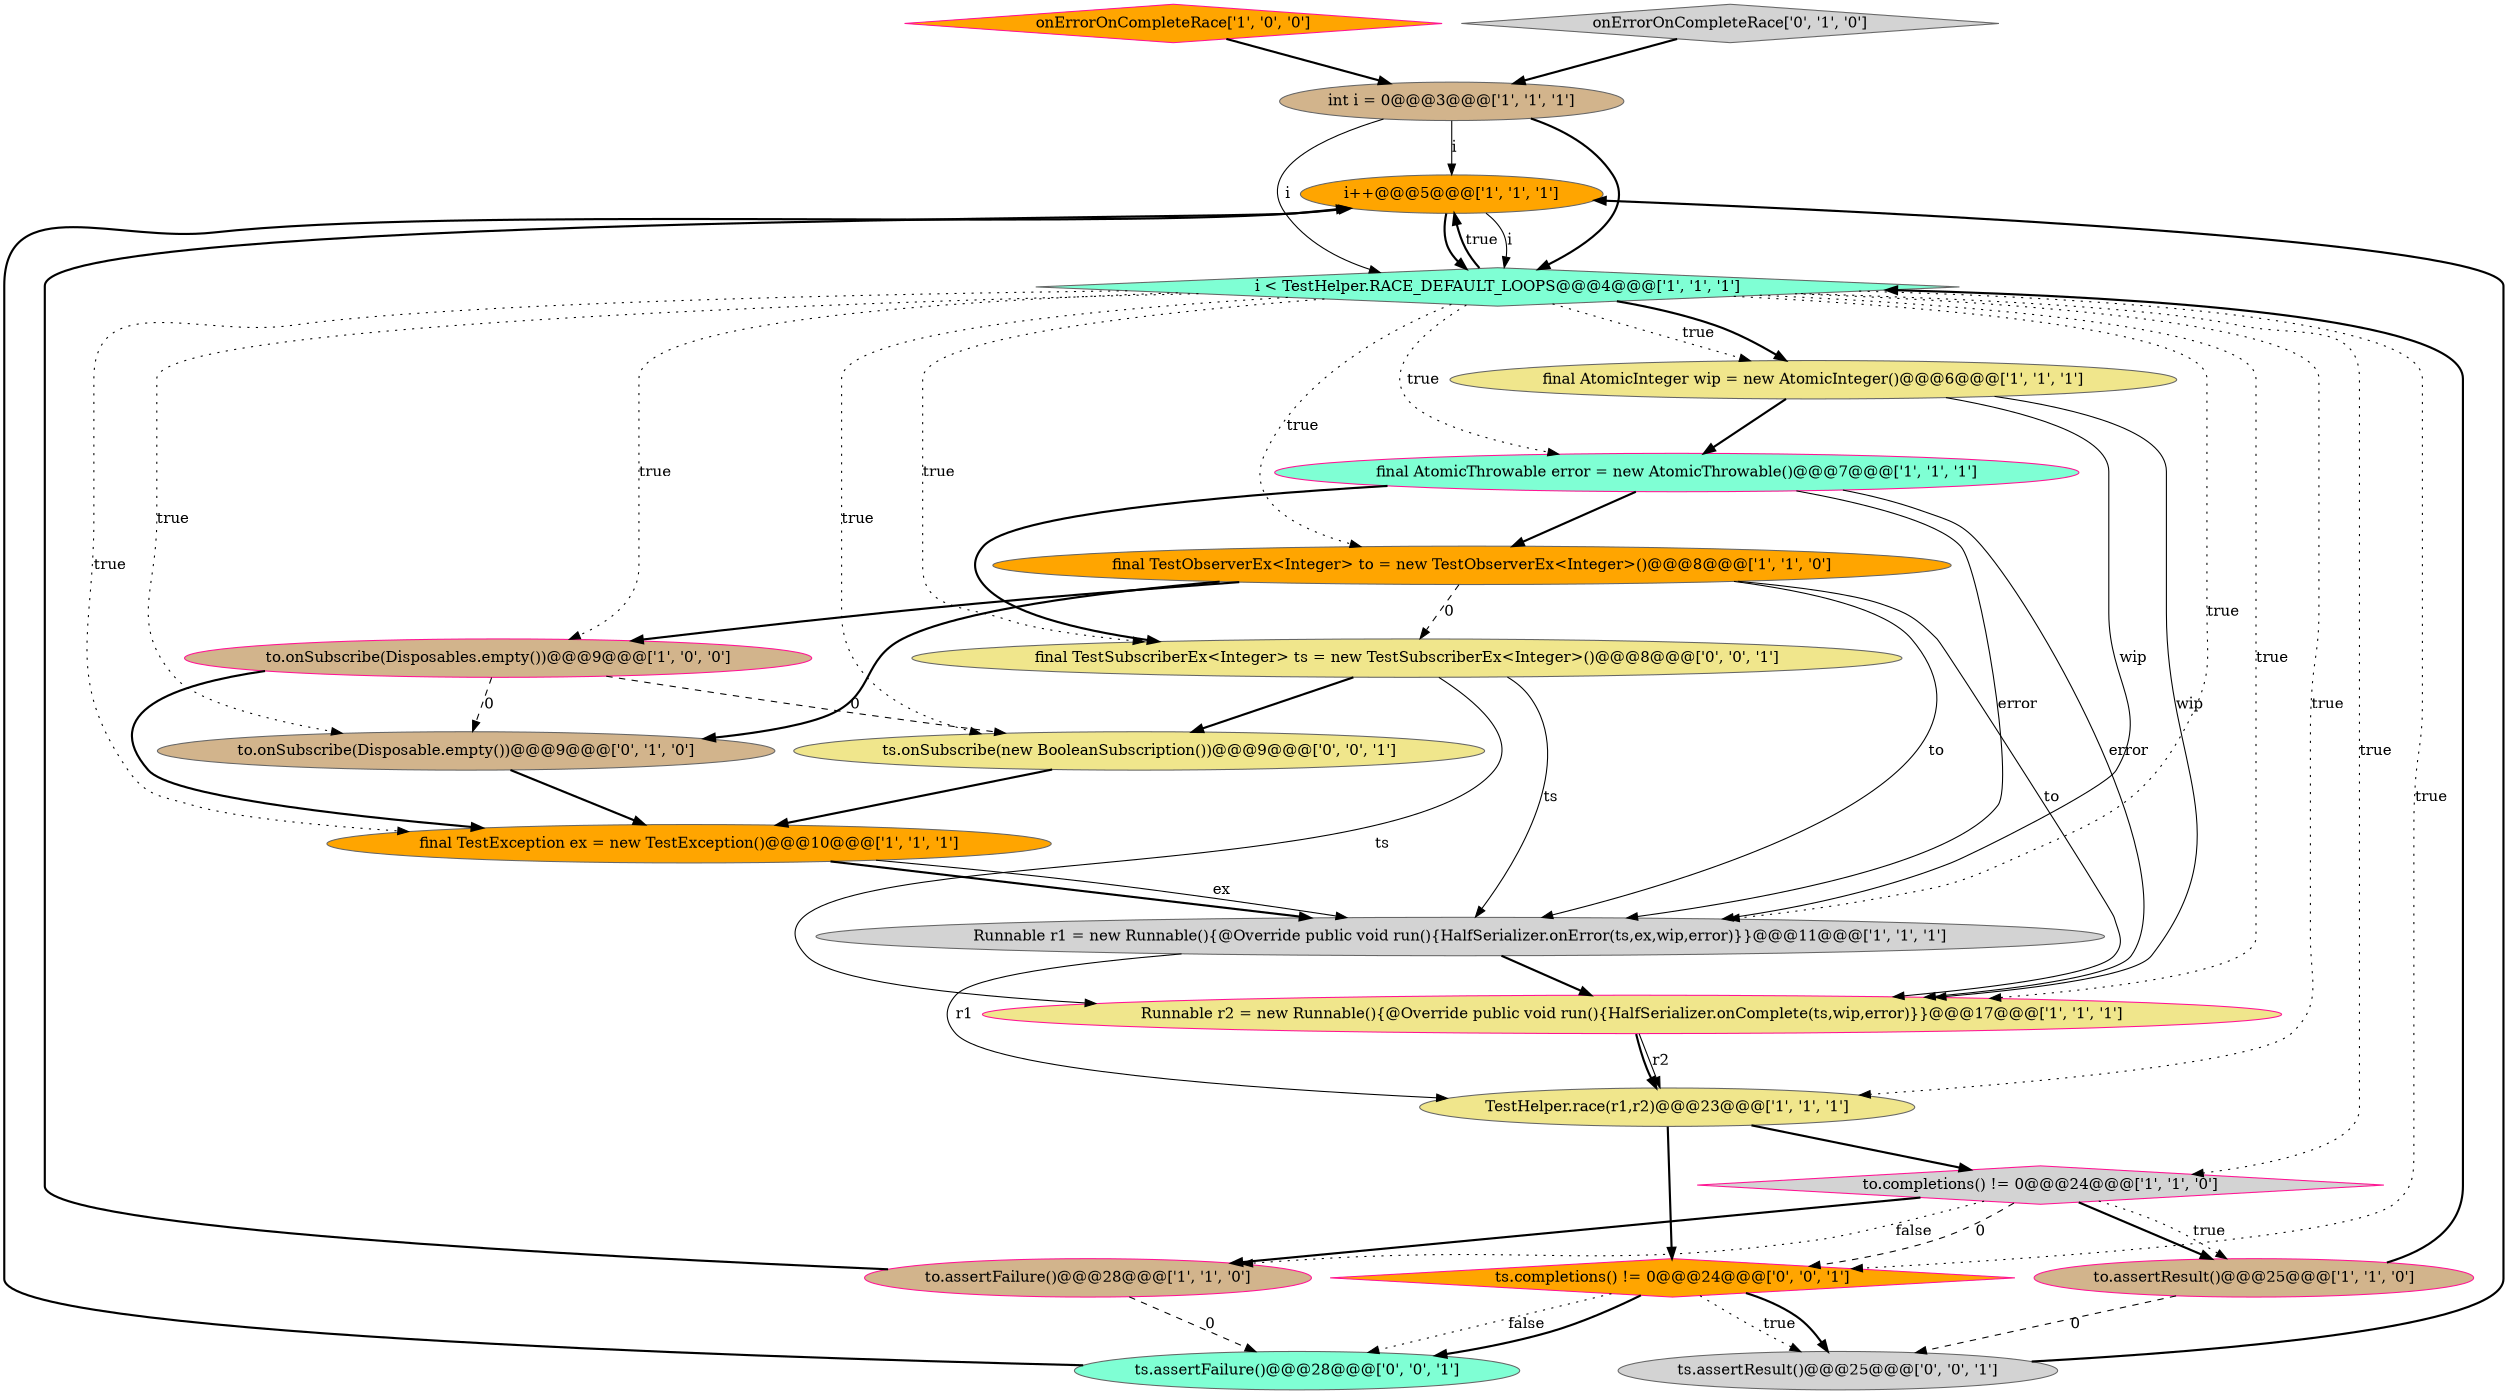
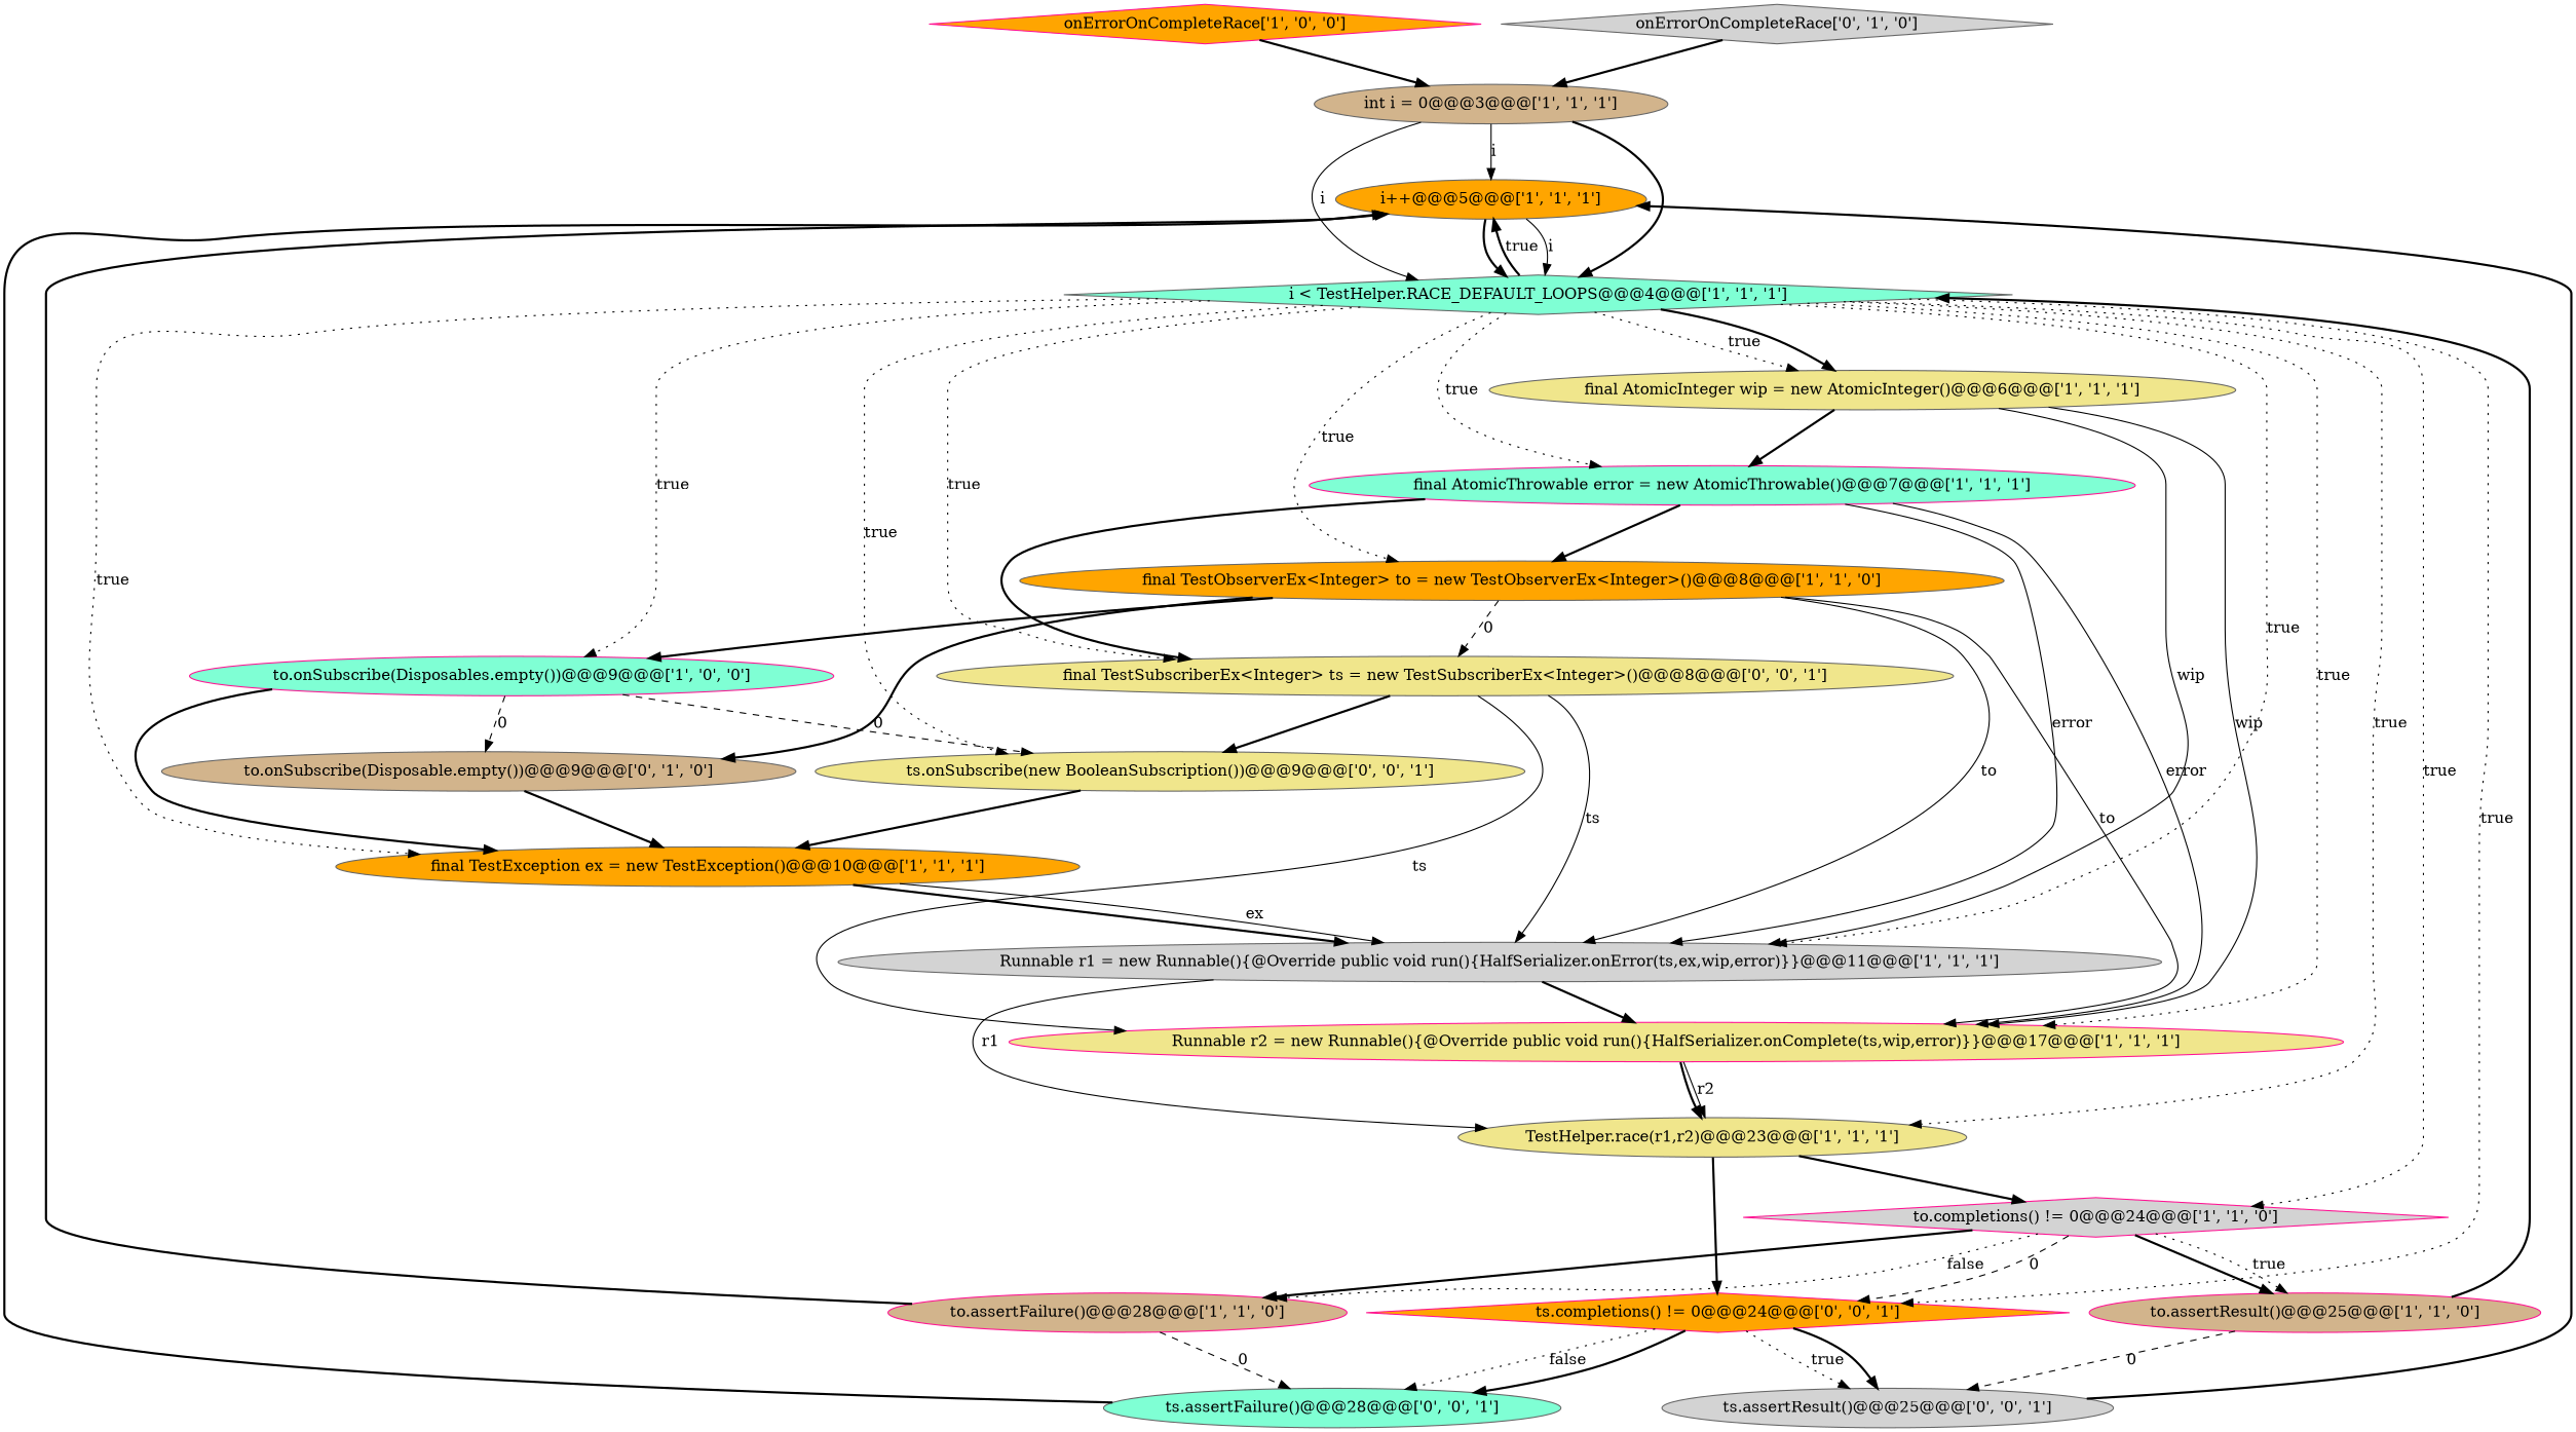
  digraph {
    node [color=gray40 fillcolor=tan shape=ellipse style=filled]
    edge [style=bold]
    n1 [label="int i = 0@@@3@@@['1', '1', '1']"]
    n2 [fillcolor=orange label="i++@@@5@@@['1', '1', '1']"]
    n3 [fillcolor=aquamarine label="i < TestHelper.RACE_DEFAULT_LOOPS@@@4@@@['1', '1', '1']" shape=diamond]
    n4 [fillcolor=orange label="final TestObserverEx<Integer> to = new TestObserverEx<Integer>()@@@8@@@['1', '1', '0']"]
    n5 [fillcolor=khaki label="final TestSubscriberEx<Integer> ts = new TestSubscriberEx<Integer>()@@@8@@@['0', '0', '1']"]
    n6 [label="to.onSubscribe(Disposable.empty())@@@9@@@['0', '1', '0']"]
    n7 [fillcolor=lightgrey label="Runnable r1 = new Runnable(){@Override public void run(){HalfSerializer.onError(ts,ex,wip,error)}}@@@11@@@['1', '1', '1']"]
-   n8 [color=deeppink label="to.onSubscribe(Disposables.empty())@@@9@@@['1', '0', '0']"]
+   n8 [color=deeppink fillcolor=aquamarine label="to.onSubscribe(Disposables.empty())@@@9@@@['1', '0', '0']"]
    n9 [color=deeppink fillcolor=khaki label="Runnable r2 = new Runnable(){@Override public void run(){HalfSerializer.onComplete(ts,wip,error)}}@@@17@@@['1', '1', '1']"]
    n10 [fillcolor=khaki label="TestHelper.race(r1,r2)@@@23@@@['1', '1', '1']"]
    n11 [color=deeppink fillcolor=lightgrey label="to.completions() != 0@@@24@@@['1', '1', '0']" shape=diamond]
    n12 [color=deeppink fillcolor=orange label="ts.completions() != 0@@@24@@@['0', '0', '1']" shape=diamond]
    n13 [fillcolor=khaki label="final AtomicInteger wip = new AtomicInteger()@@@6@@@['1', '1', '1']"]
    n14 [color=deeppink fillcolor=aquamarine label="final AtomicThrowable error = new AtomicThrowable()@@@7@@@['1', '1', '1']"]
    n15 [fillcolor=khaki label="ts.onSubscribe(new BooleanSubscription())@@@9@@@['0', '0', '1']"]
    n16 [fillcolor=orange label="final TestException ex = new TestException()@@@10@@@['1', '1', '1']"]
    n17 [fillcolor=aquamarine label="ts.assertFailure()@@@28@@@['0', '0', '1']"]
    n18 [color=deeppink label="to.assertResult()@@@25@@@['1', '1', '0']"]
    n19 [color=deeppink label="to.assertFailure()@@@28@@@['1', '1', '0']"]
    n20 [fillcolor=lightgrey label="ts.assertResult()@@@25@@@['0', '0', '1']"]
    n21 [color=deeppink fillcolor=orange label="onErrorOnCompleteRace['1', '0', '0']" shape=diamond]
    n22 [fillcolor=lightgrey label="onErrorOnCompleteRace['0', '1', '0']" shape=diamond]
    n1 -> n2 [label=i style=solid]
    n1 -> n3 [label=i style=solid]
    n1 -> n3
    n2 -> n3 [label=i style=solid]
    n2 -> n3
    n3 -> n2 [label=true]
    n3 -> n4 [label=true style=dotted]
    n3 -> n5 [label=true style=dotted]
-   n3 -> n6 [label=true style=dotted]
    n3 -> n7 [label=true style=dotted]
    n3 -> n8 [label=true style=dotted]
    n3 -> n9 [label=true style=dotted]
    n3 -> n10 [label=true style=dotted]
    n3 -> n11 [label=true style=dotted]
    n3 -> n12 [label=true style=dotted]
    n3 -> n13 [label=true style=dotted]
    n3 -> n13
    n3 -> n14 [label=true style=dotted]
    n3 -> n15 [label=true style=dotted]
    n3 -> n16 [label=true style=dotted]
    n4 -> n5 [label=0 style=dashed]
    n4 -> n6
    n4 -> n7 [label=to style=solid]
    n4 -> n8
    n4 -> n9 [label=to style=solid]
    n5 -> n7 [label=ts style=solid]
    n5 -> n9 [label=ts style=solid]
    n5 -> n15
    n6 -> n16
    n7 -> n9
    n7 -> n10 [label=r1 style=solid]
    n8 -> n6 [label=0 style=dashed]
    n8 -> n15 [label=0 style=dashed]
    n8 -> n16
    n9 -> n10
    n9 -> n10 [label=r2 style=solid]
    n10 -> n11
    n10 -> n12
    n11 -> n12 [label=0 style=dashed]
    n11 -> n18
    n11 -> n18 [label=true style=dotted]
    n11 -> n19 [label=false style=dotted]
    n11 -> n19
    n12 -> n17 [label=false style=dotted]
    n12 -> n17
    n12 -> n20 [label=true style=dotted]
    n12 -> n20
    n13 -> n7 [label=wip style=solid]
    n13 -> n9 [label=wip style=solid]
    n13 -> n14
    n14 -> n4
    n14 -> n5
    n14 -> n7 [label=error style=solid]
    n14 -> n9 [label=error style=solid]
    n15 -> n16
    n16 -> n7
    n16 -> n7 [label=ex style=solid]
    n17 -> n2
    n18 -> n3
    n18 -> n20 [label=0 style=dashed]
    n19 -> n2
    n19 -> n17 [label=0 style=dashed]
    n20 -> n2
    n21 -> n1
    n22 -> n1
  }
